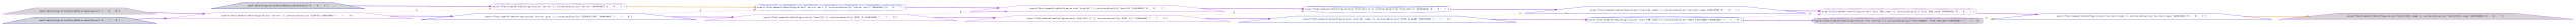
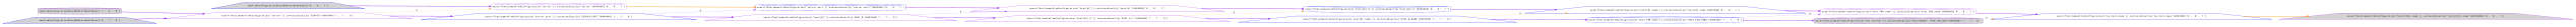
  digraph {
    rankdir=LR
    fontname="Roboto Mono"
    node [fillcolor=white shape=trapezium style=filled color=blue fontname="Roboto Mono"]
    edge [style=bold color=purple fontname="Roboto Mono"]
    n1 [fillcolor=lightgray label="mapFromConfigurationShouldReturnBestGuess['0', '0', '1']"]
    n2 [label="assertThat(namesFromConfiguration(\"server\")).containsExactly(\"server\")@@@3@@@['0', '0', '1']" shape=cylinder color=purple]
    n3 [label="assertThat(namesFromConfiguration(\"host(0(\")).containsExactly(\"host(0(\")@@@5@@@['0', '0', '1']" color=purple]
    n4 [label="assertThat(namesFromConfiguration(\"host(0((1(\")).containsExactly(\"host(0((1(\")@@@6@@@['0', '0', '1']" shape=cylinder]
    n5 [label="assertThat(namesFromConfiguration(\"server.port\")).containsExactly(\"server.port\")@@@4@@@['0', '0', '1']" shape=cylinder]
    n6 [label="assertThat(namesFromConfiguration(\"host(0(.name\")).containsExactly(\"host(0(.name\")@@@7@@@['0', '0', '1']"]
    n7 [label="assertThat(namesFromConfiguration(\"host.f00.name\")).containsExactly(\"host.f00.name\")@@@8@@@['0', '0', '1']" shape=cylinder color=purple]
-   n8 [fillcolor=lightgray label="mapFromConfigurationShouldReturnBestGuess['1', '0', '0']" color=purple]
+   n8 [fillcolor=lightgray label="mapFromConfigurationShouldReturnBestGuess['1', '0', '0']" shape=cylinder color=purple]
    n9 [label="assertThat(namesFromConfiguration(\"server\")).containsExactly(\"SERVER\")@@@3@@@['1', '1', '0']" color=purple]
    n10 [label="assertThat(namesFromConfiguration(\"host(0((1(\")).containsExactly(\"HOST_0_1\")@@@6@@@['1', '1', '0']" color=purple]
    n11 [label="assertThat(namesFromConfiguration(\"host(0(.name\")).containsExactly(\"HOST_0_NAME\")@@@7@@@['1', '1', '0']"]
    n12 [fillcolor=lightgray label="assertThat(namesFromConfiguration(\"foo.the-bar\")).containsExactly(\"FOO_THEBAR\",\"FOO_THE_BAR\")@@@9@@@['1', '1', '0']" shape=cylinder color=purple]
    n13 [label="assertThat(namesFromConfiguration(\"my.host-name\")).containsExactly(\"my.host-name\")@@@9@@@['0', '0', '1']"]
    n14 [label="assertThat(namesFromConfiguration(\"server.port\")).containsExactly(\"SERVER_PORT\")@@@4@@@['1', '1', '0']"]
    n15 [label="assertThat(namesFromConfiguration(\"host(0(\")).containsExactly(\"HOST_0\")@@@5@@@['1', '1', '0']" color=purple]
    n16 [label="assertThat(namesFromConfiguration(\"host.f00.name\")).containsExactly(\"HOST_F00_NAME\")@@@8@@@['1', '1', '0']" shape=cylinder]
    n17 [fillcolor=lightgray label="mapFromConfigurationShouldReturnBestGuess['0', '1', '0']"]
    n18 [fillcolor=lightgray label="assertThat(namesFromConfiguration(\"host(FOO(.name\")).containsExactly(\"host(FOO(.name\")@@@10@@@['0', '0', '1']" color=purple]
    n1 -> n2
    n2 -> n5 [color=darkorange]
    n3 -> n4
    n4 -> n6
    n5 -> n3
    n6 -> n7
    n7 -> n13
    n8 -> n9
    n9 -> n2 [label=0 style=dashed color=darkorange]
    n9 -> n14
    n10 -> n4 [label=0 style=dashed color=darkorange]
    n10 -> n11
    n11 -> n6 [label=0 style=dashed color=darkorange]
    n11 -> n16
    n12 -> n13 [label=0 style=dashed color=darkorange]
    n13 -> n18 [color=darkorange]
    n14 -> n5 [label=0 style=dashed]
    n14 -> n15
    n15 -> n3 [label=0 style=dashed]
    n15 -> n10
    n16 -> n7 [label=0 style=dashed]
    n16 -> n12
    n17 -> n9
  }
